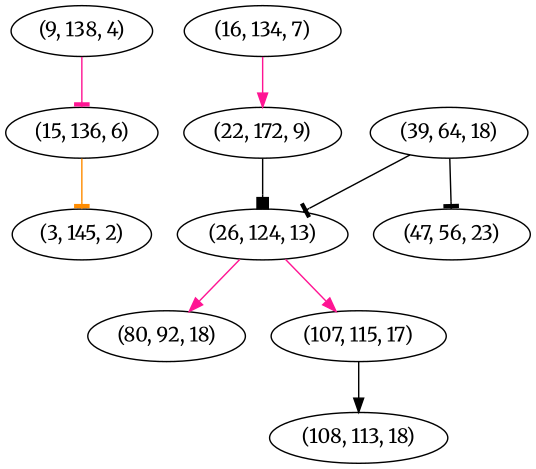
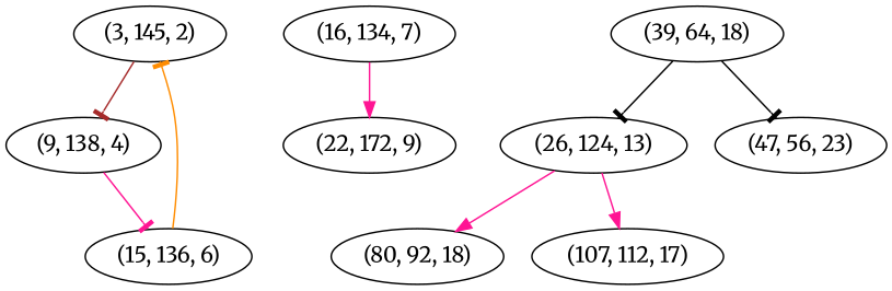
  digraph {
    fontname=Merriweather
    node [fontname=Merriweather]
    edge [arrowhead=tee color=deeppink fontname=Merriweather]
    "(3, 145, 2)"
    "(9, 138, 4)"
    "(15, 136, 6)"
    n4 [label="(22, 172, 9)"]
    "(16, 134, 7)"
    "(26, 124, 13)"
    "(80, 92, 18)"
-   "(107, 115, 17)"
+   "(107, 115, 17)" [label="(107, 112, 17)"]
    "(39, 64, 18)"
    "(47, 56, 23)"
-   "(108, 113, 18)"
+   "(3, 145, 2)" -> "(9, 138, 4)" [color=brown]
    "(9, 138, 4)" -> "(15, 136, 6)"
    "(15, 136, 6)" -> "(3, 145, 2)" [color=darkorange]
-   n4 -> "(26, 124, 13)" [arrowhead=box color=black]
    "(16, 134, 7)" -> n4 [arrowhead=normal]
    "(26, 124, 13)" -> "(80, 92, 18)" [arrowhead=normal]
    "(26, 124, 13)" -> "(107, 115, 17)" [arrowhead=normal]
-   "(107, 115, 17)" -> "(108, 113, 18)" [arrowhead=normal color=black]
    "(39, 64, 18)" -> "(26, 124, 13)" [color=black]
    "(39, 64, 18)" -> "(47, 56, 23)" [color=black]
  }
